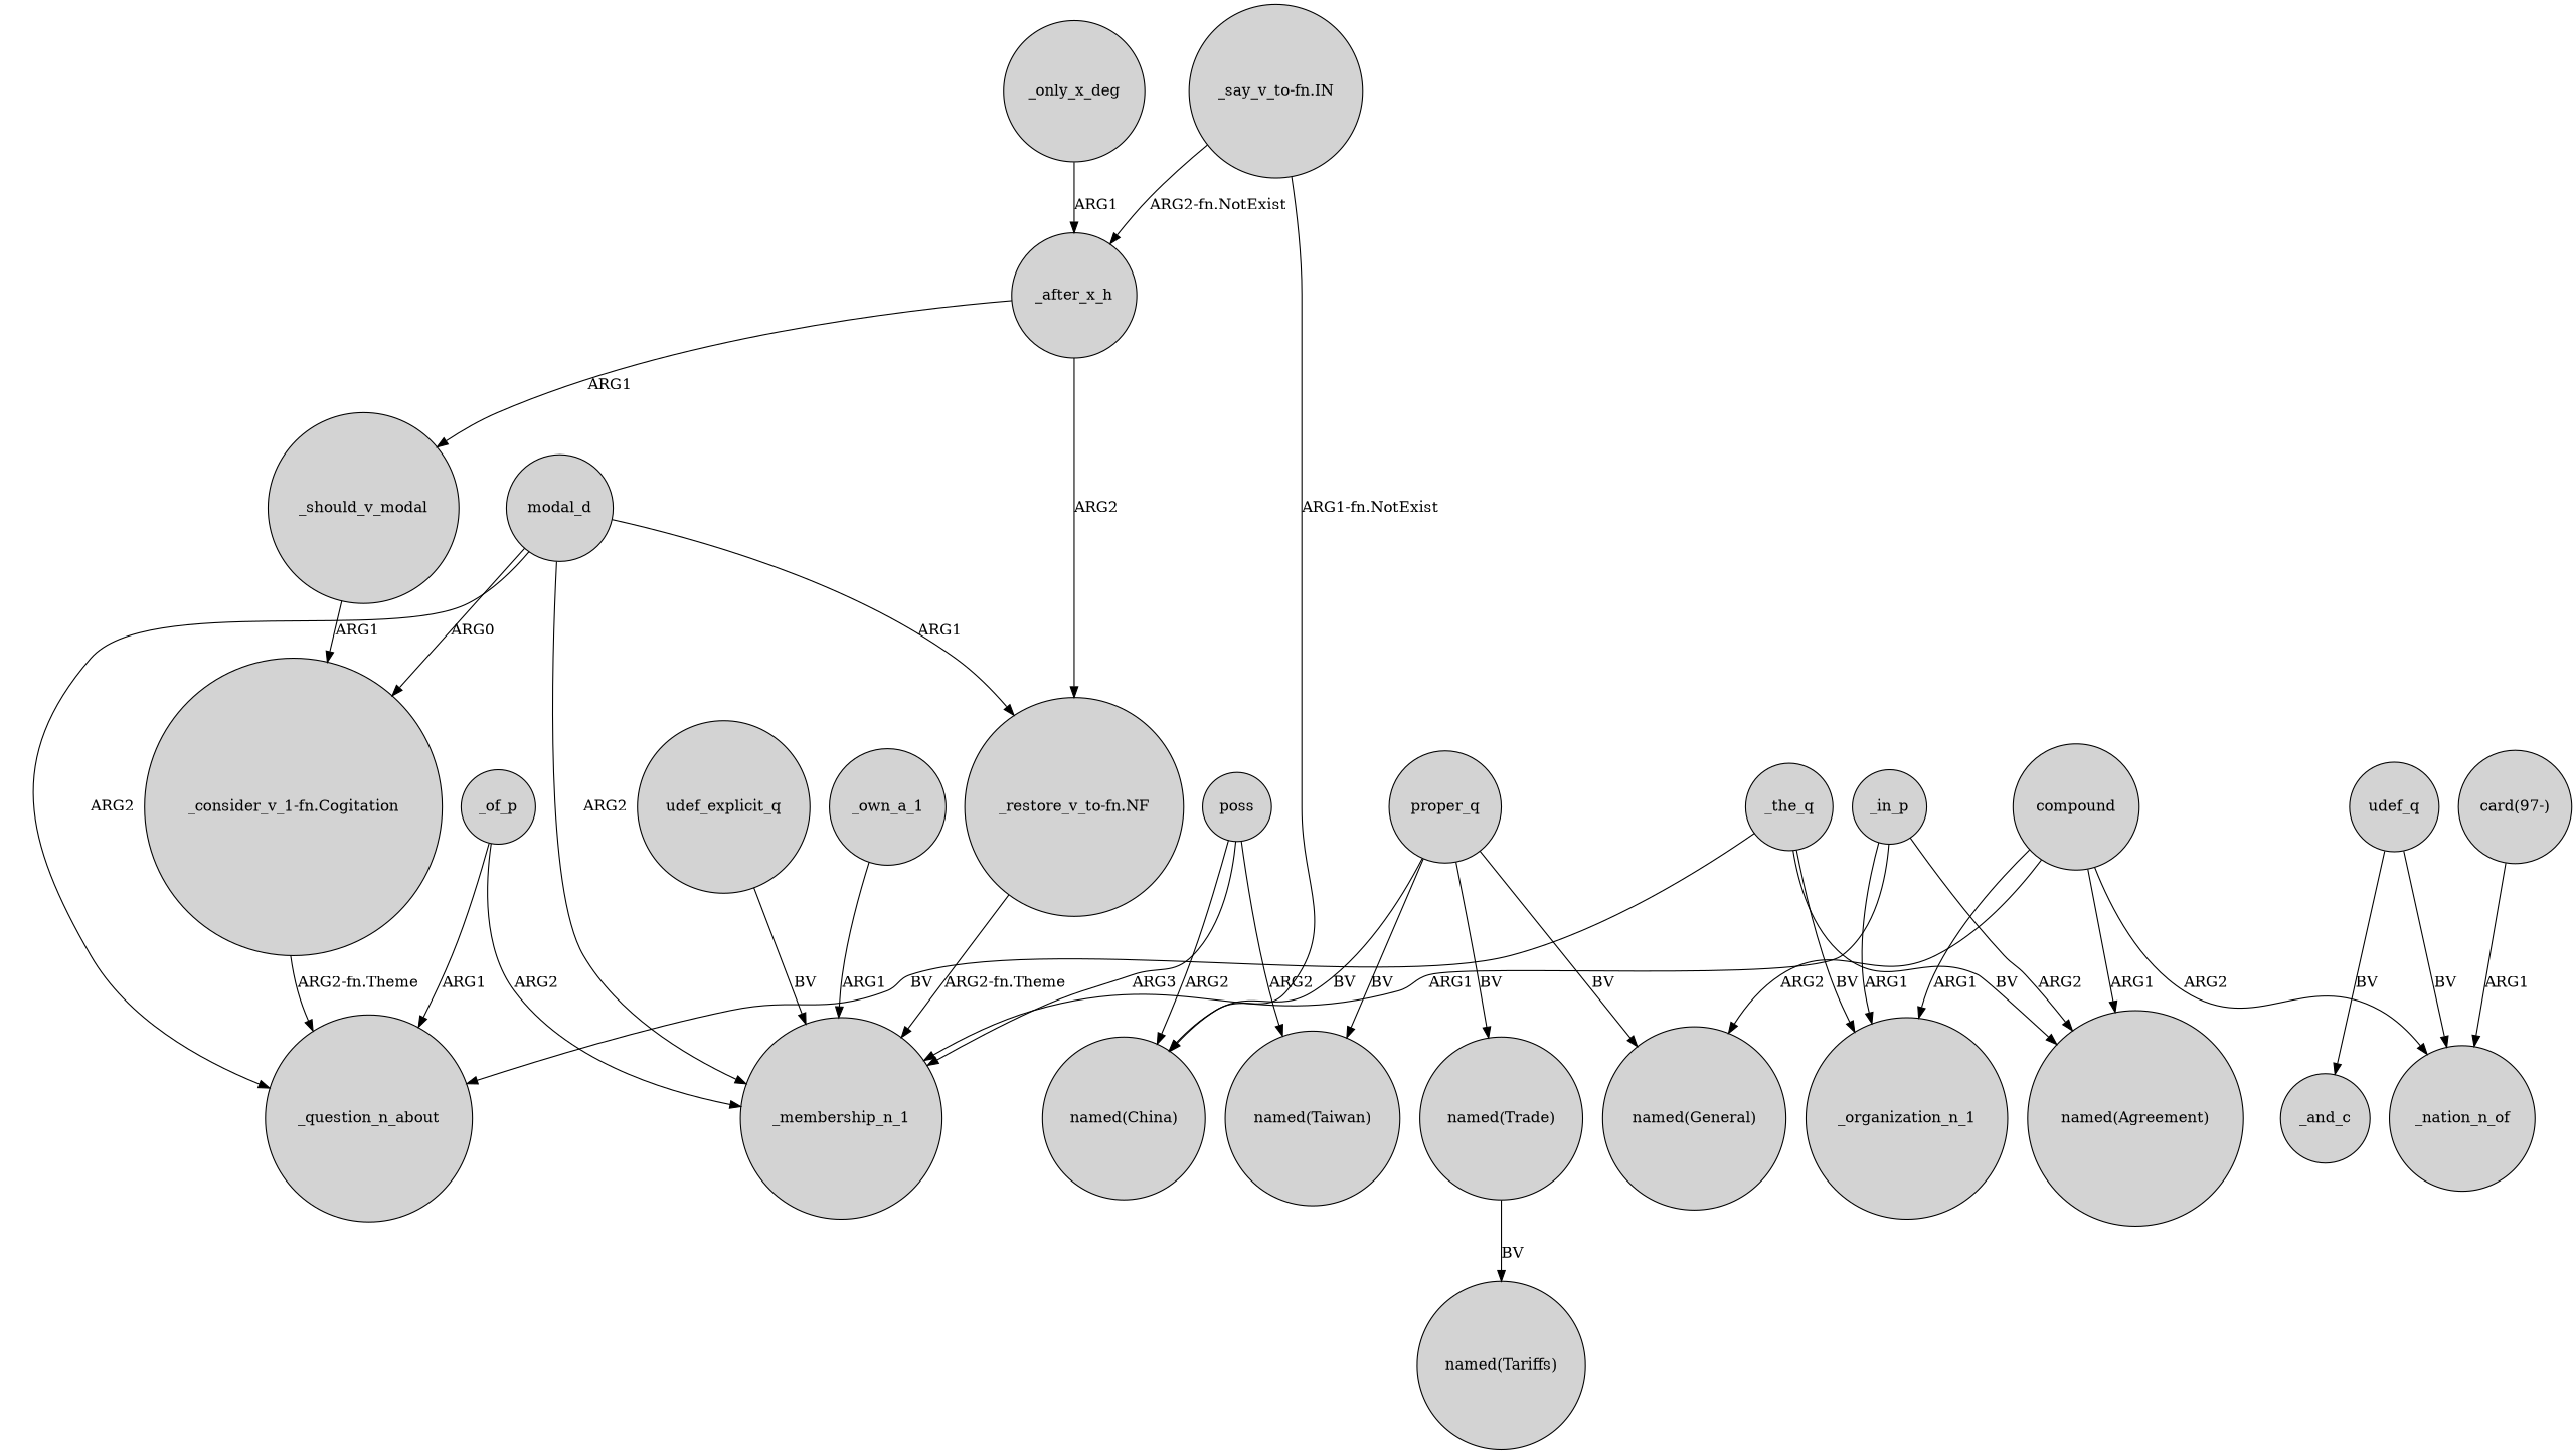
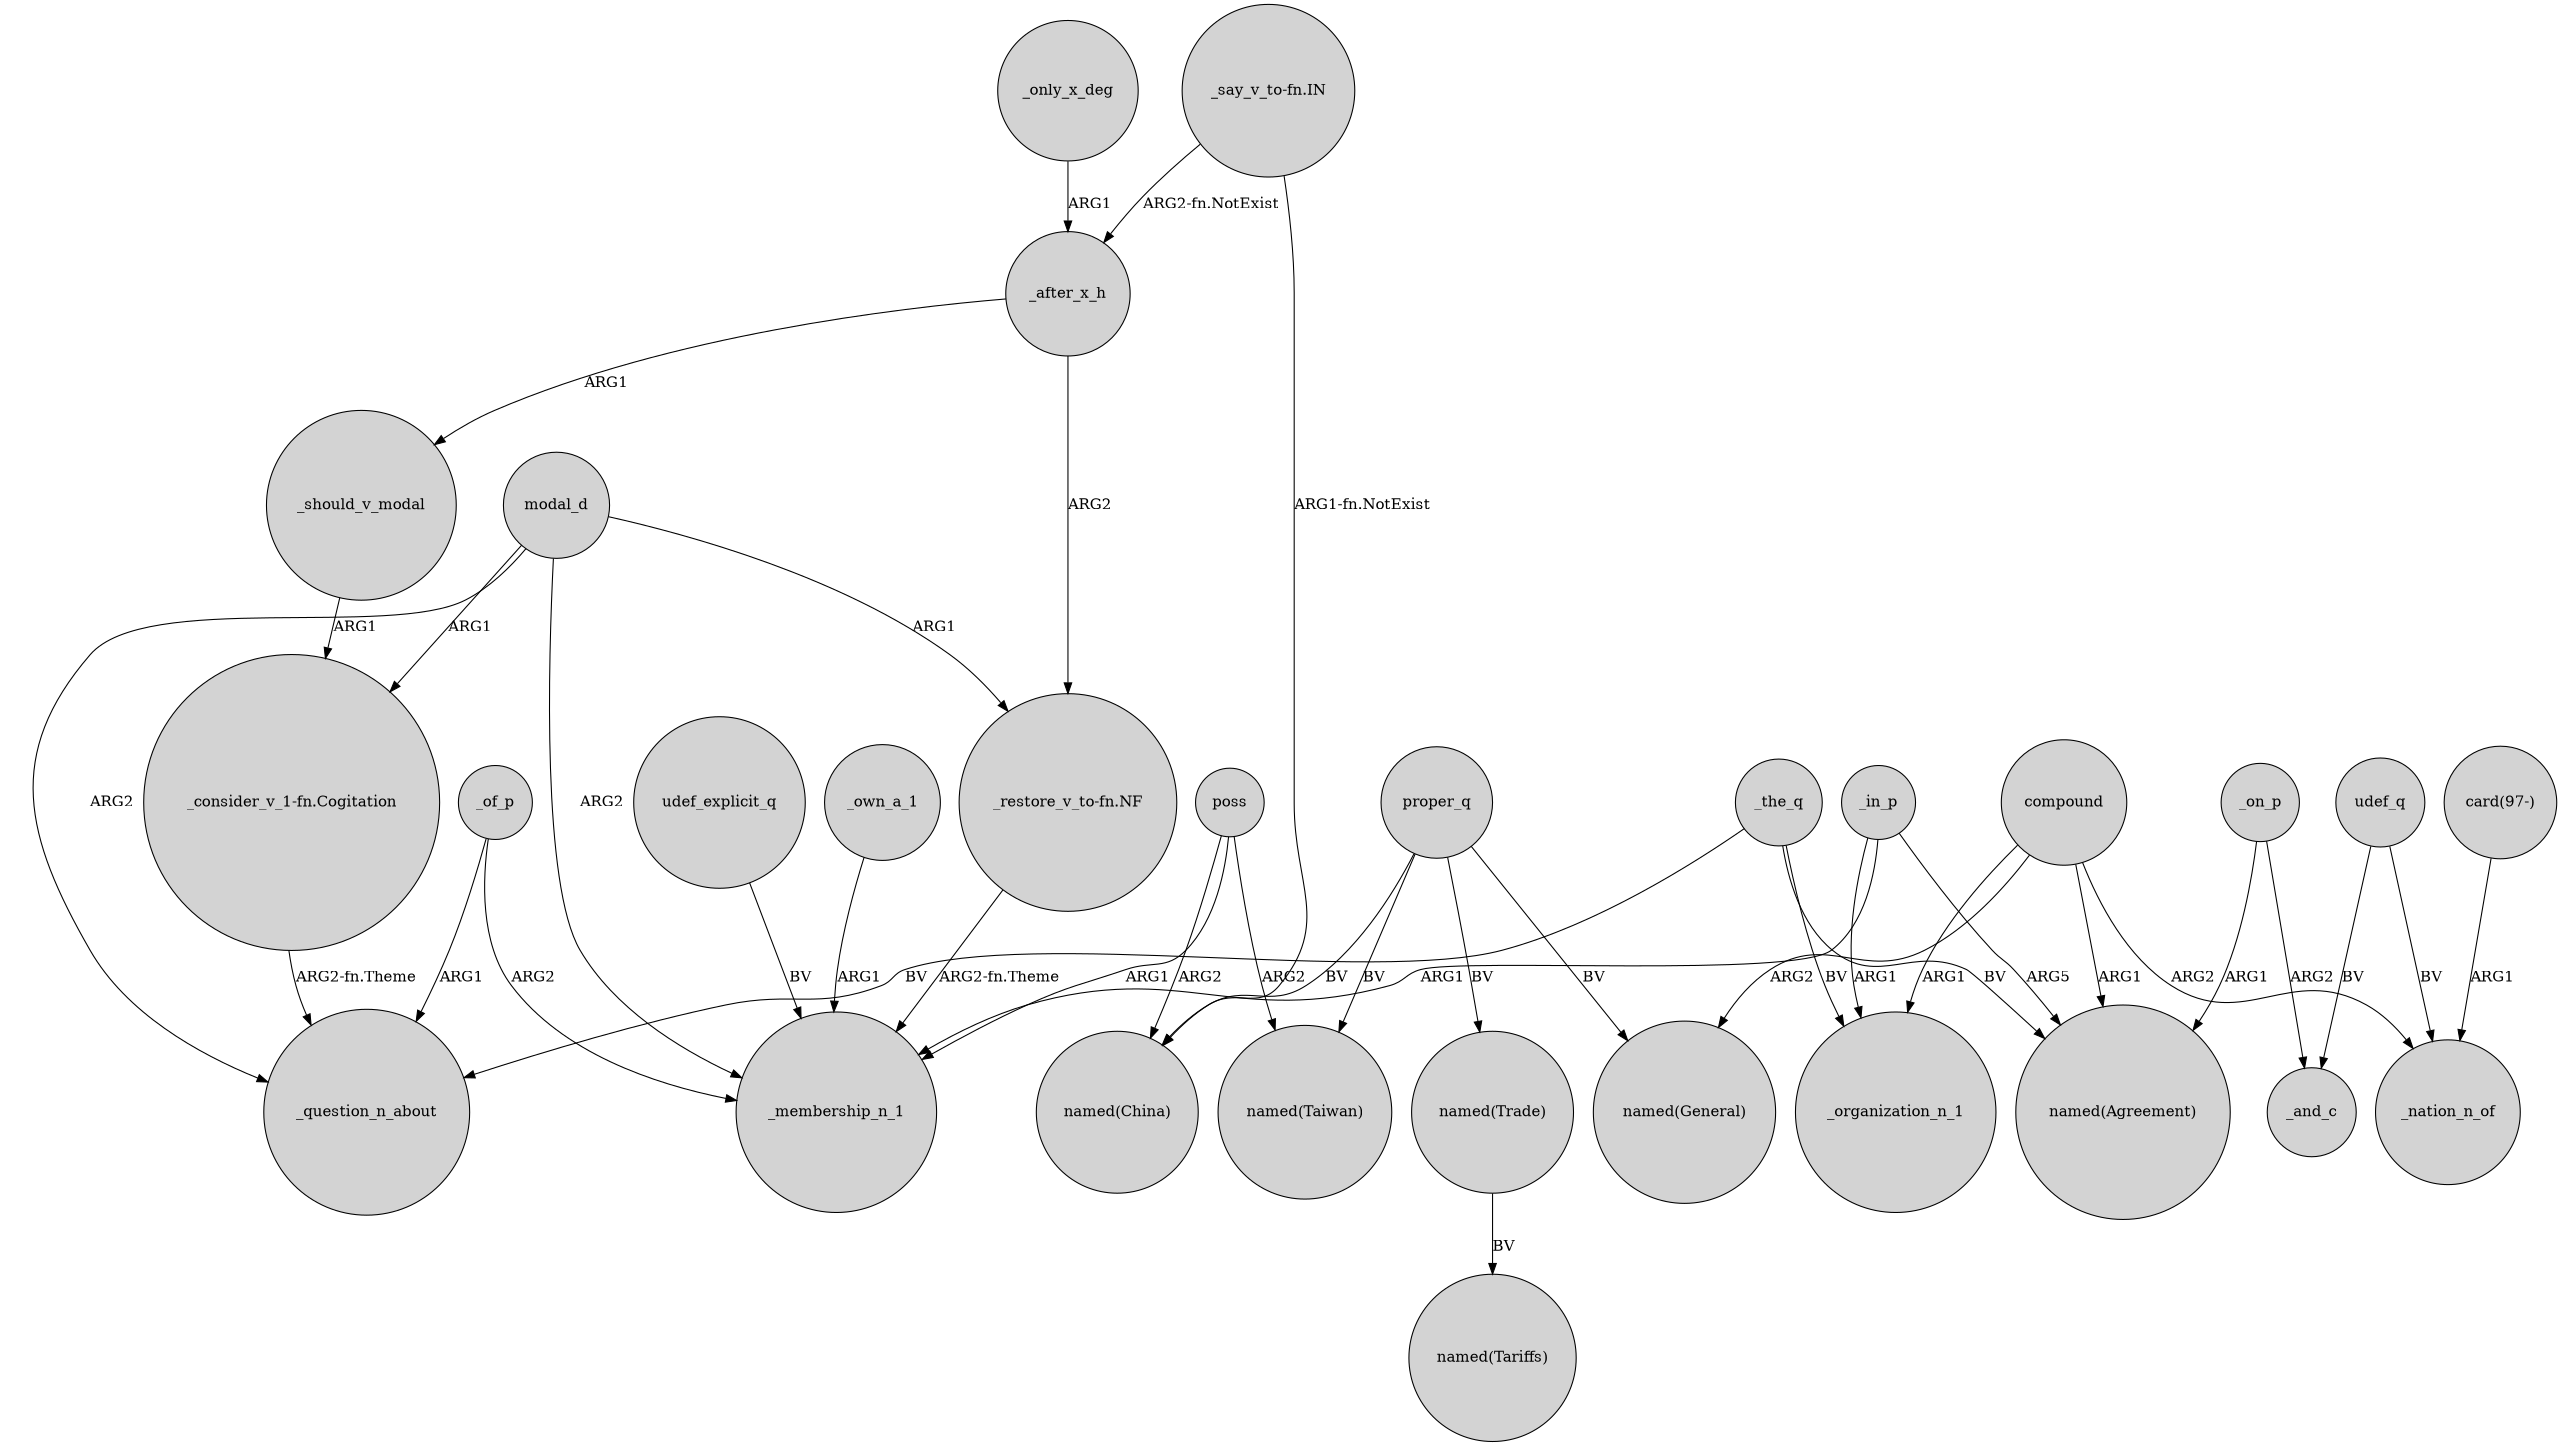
  digraph {
    node [shape=circle style=filled]
    n1 [label=modal_d]
    _question_n_about
    "_restore_v_to-fn.NF"
    _membership_n_1
    "_consider_v_1-fn.Cogitation"
    compound
    _organization_n_1
    "named(General)"
    _nation_n_of
    "named(Agreement)"
    _only_x_deg
    _after_x_h
    _should_v_modal
    proper_q
    "named(Trade)"
    "named(China)"
    "named(Taiwan)"
    "named(Tariffs)"
    "_say_v_to-fn.IN"
    "card(97-)"
    n21 [label=udef_explicit_q]
    poss
+   _on_p
    _and_c
    _in_p
    _own_a_1
    _the_q
    udef_q
    _of_p
    n1 -> _question_n_about [label=ARG2]
    n1 -> "_restore_v_to-fn.NF" [label=ARG1]
    n1 -> _membership_n_1 [label=ARG2]
-   n1 -> "_consider_v_1-fn.Cogitation" [label=ARG0]
+   n1 -> "_consider_v_1-fn.Cogitation" [label=ARG1]
    "_restore_v_to-fn.NF" -> _membership_n_1 [label="ARG2-fn.Theme"]
    "_consider_v_1-fn.Cogitation" -> _question_n_about [label="ARG2-fn.Theme"]
    compound -> _organization_n_1 [label=ARG1]
    compound -> "named(General)" [label=ARG2]
    compound -> _nation_n_of [label=ARG2]
    compound -> "named(Agreement)" [label=ARG1]
    _only_x_deg -> _after_x_h [label=ARG1]
    _after_x_h -> "_restore_v_to-fn.NF" [label=ARG2]
    _after_x_h -> _should_v_modal [label=ARG1]
    _should_v_modal -> "_consider_v_1-fn.Cogitation" [label=ARG1]
    proper_q -> "named(General)" [label=BV]
    proper_q -> "named(Trade)" [label=BV]
    proper_q -> "named(China)" [label=BV]
    proper_q -> "named(Taiwan)" [label=BV]
    "named(Trade)" -> "named(Tariffs)" [label=BV]
    "_say_v_to-fn.IN" -> _after_x_h [label="ARG2-fn.NotExist"]
    "_say_v_to-fn.IN" -> "named(China)" [label="ARG1-fn.NotExist"]
    "card(97-)" -> _nation_n_of [label=ARG1]
    n21 -> _membership_n_1 [label=BV]
-   poss -> _membership_n_1 [label=ARG3]
+   poss -> _membership_n_1 [label=ARG1]
    poss -> "named(China)" [label=ARG2]
    poss -> "named(Taiwan)" [label=ARG2]
+   _on_p -> "named(Agreement)" [label=ARG1]
+   _on_p -> _and_c [label=ARG2]
    _in_p -> _membership_n_1 [label=ARG1]
    _in_p -> _organization_n_1 [label=ARG1]
-   _in_p -> "named(Agreement)" [label=ARG2]
+   _in_p -> "named(Agreement)" [label=ARG5]
    _own_a_1 -> _membership_n_1 [label=ARG1]
    _the_q -> _question_n_about [label=BV]
    _the_q -> _organization_n_1 [label=BV]
    _the_q -> "named(Agreement)" [label=BV]
    udef_q -> _nation_n_of [label=BV]
    udef_q -> _and_c [label=BV]
    _of_p -> _question_n_about [label=ARG1]
    _of_p -> _membership_n_1 [label=ARG2]
  }
